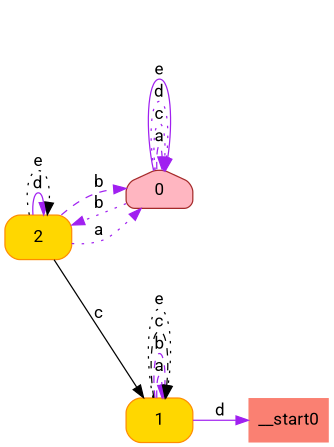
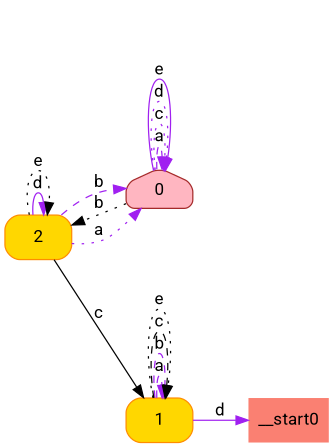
  digraph {
    fontname=Roboto
    rankdir=LR
    node [color=darkorange fillcolor=gold fontname=Roboto shape=box style="rounded,filled"]
    edge [color=purple fontname=Roboto style=dotted]
    __start0 [color=darkgreen fillcolor=salmon shape=none style=filled]
    n2 [color=brown fillcolor=lightpink label=0 shape=house]
    n3 [label=2]
    n4 [label=1]
    n2 -> n2 [label=a style=dashed]
    n2 -> n2 [label=c]
    n2 -> n2 [label=d]
    n2 -> n2 [label=e style=solid]
-   n2 -> n3 [label=b]
+   n2 -> n3 [color=black label=b]
    n3 -> n2 [label=a]
    n3 -> n2 [label=b style=dashed]
    n3 -> n3 [label=d style=solid]
    n3 -> n3 [color=black label=e]
    n3 -> n4 [color=black label=c style=solid]
    n4 -> __start0 [label=d style=solid]
    n4 -> n4 [label=a style=dashed]
    n4 -> n4 [label=b style=dashed]
    n4 -> n4 [color=black label=c style=dashed]
    n4 -> n4 [color=black label=e]
  }
